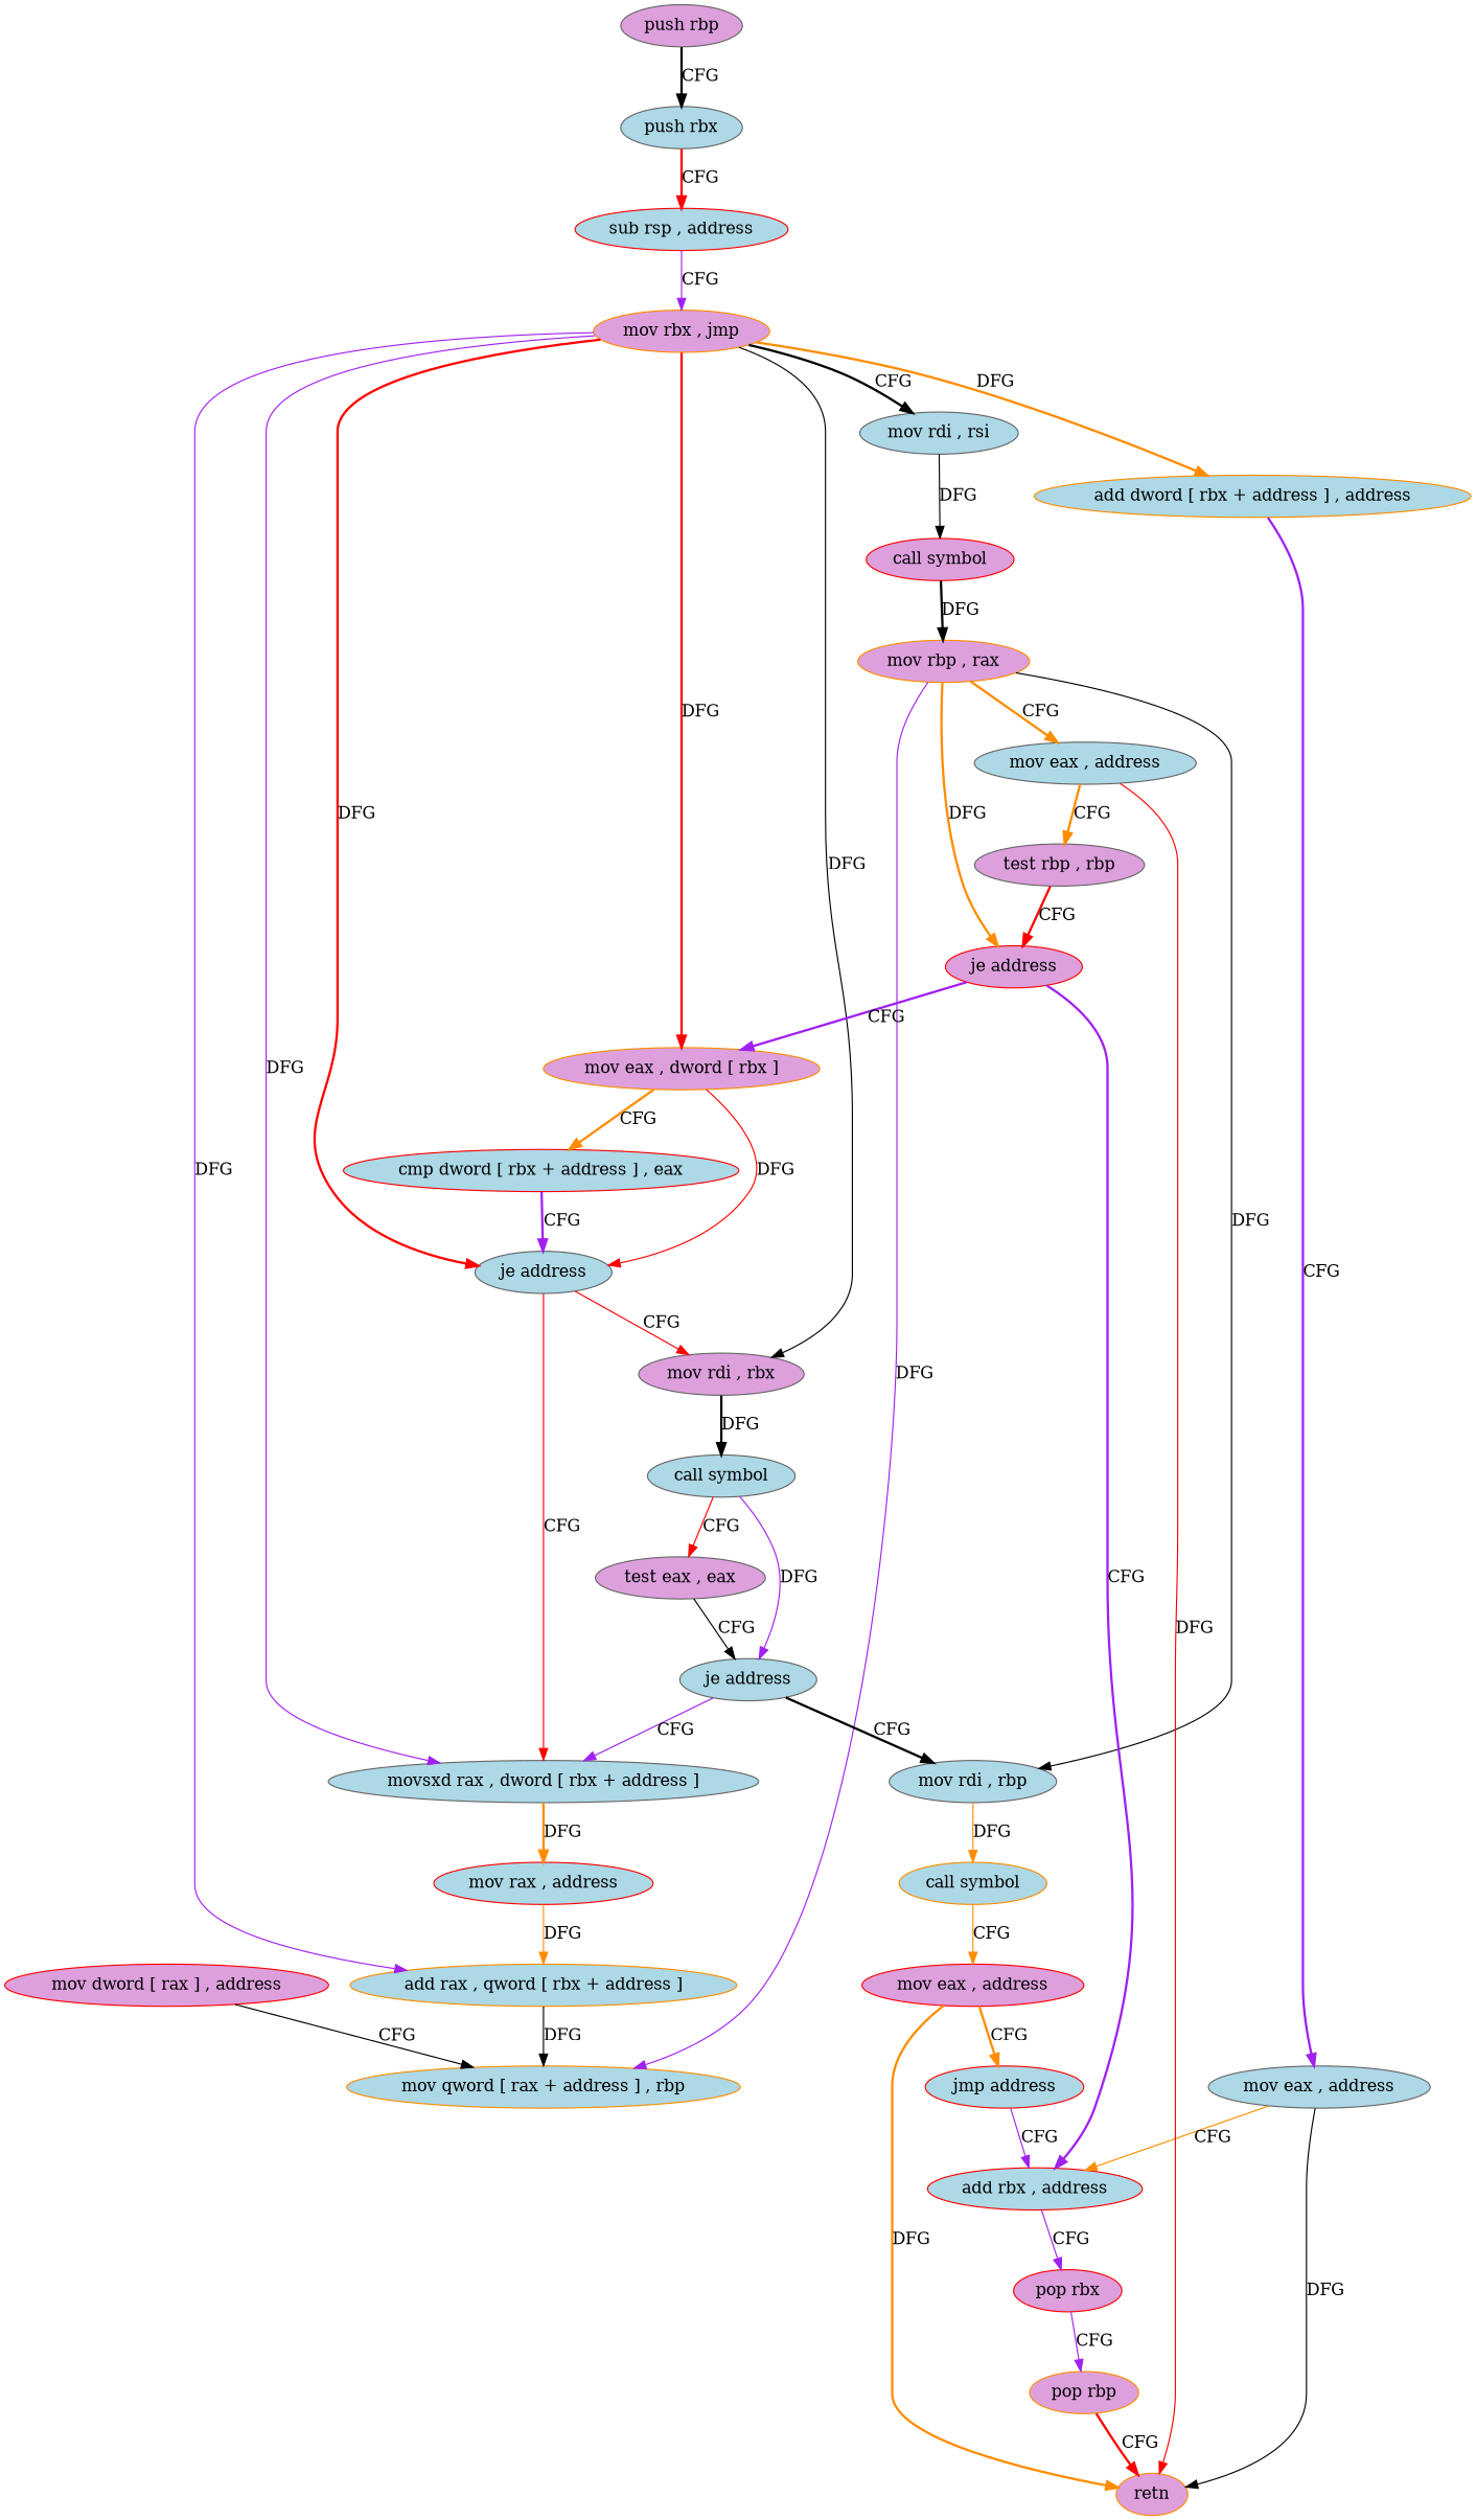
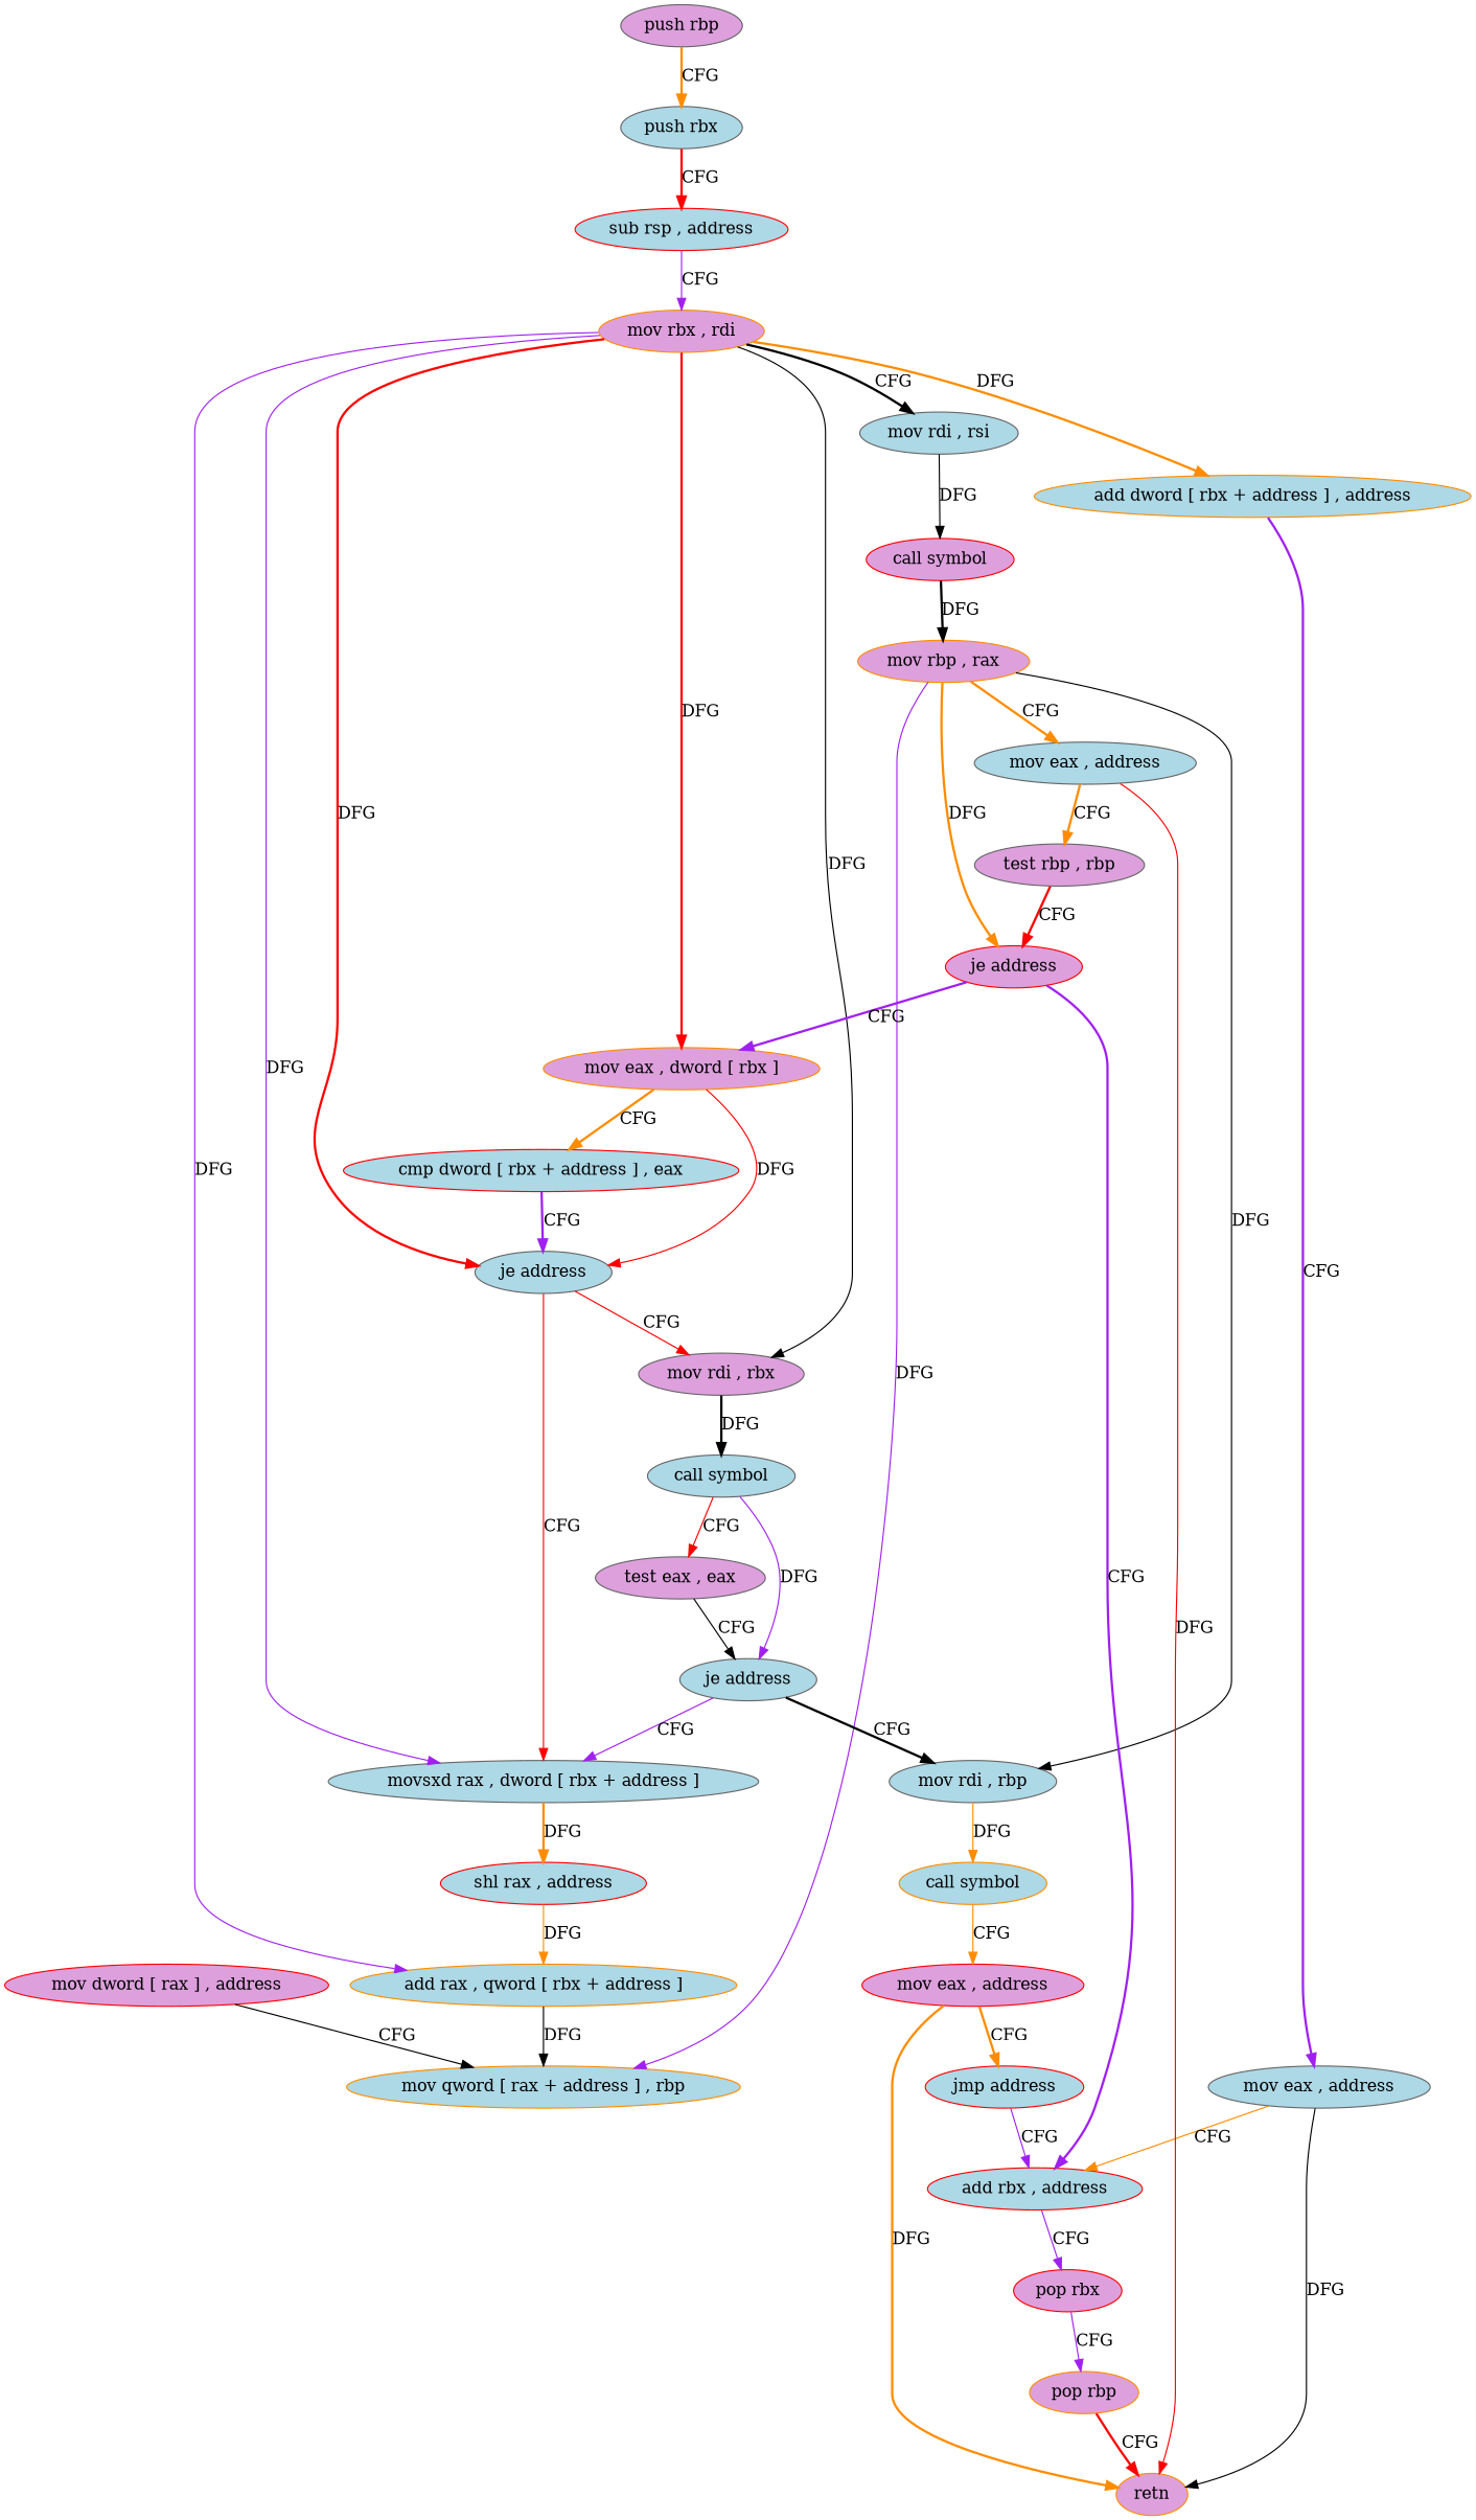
  digraph {
    node [color=gray40 fillcolor=lightblue style=filled]
    edge [color=purple style=solid]
    n1 [fillcolor=plum label="push rbp"]
    n2 [label="push rbx"]
    n3 [color=red label="sub rsp , address"]
-   n4 [color=darkorange fillcolor=plum label="mov rbx , jmp"]
+   n4 [color=darkorange fillcolor=plum label="mov rbx , rdi"]
    n5 [label="mov rdi , rsi"]
    n6 [color=darkorange fillcolor=plum label="mov eax , dword [ rbx ]"]
    n7 [label="je address"]
    n8 [fillcolor=plum label="mov rdi , rbx"]
    n9 [label="movsxd rax , dword [ rbx + address ]"]
    n10 [color=darkorange label="add rax , qword [ rbx + address ]"]
    n11 [color=darkorange label="add dword [ rbx + address ] , address"]
    n12 [color=red fillcolor=plum label="call symbol"]
    n13 [color=red label="cmp dword [ rbx + address ] , eax"]
    n14 [label="call symbol"]
-   n15 [color=red label="mov rax , address"]
+   n15 [color=red label="shl rax , address"]
    n16 [color=darkorange label="mov qword [ rax + address ] , rbp"]
    n17 [label="mov eax , address"]
    n18 [color=darkorange fillcolor=plum label="mov rbp , rax"]
    n19 [label="mov eax , address"]
    n20 [color=red fillcolor=plum label="je address"]
    n21 [label="mov rdi , rbp"]
    n22 [fillcolor=plum label="test rbp , rbp"]
    n23 [color=darkorange fillcolor=plum label=retn]
    n24 [color=red label="add rbx , address"]
    n25 [color=darkorange label="call symbol"]
    n26 [color=red fillcolor=plum label="pop rbx"]
    n27 [color=darkorange fillcolor=plum label="pop rbp"]
    n28 [fillcolor=plum label="test eax , eax"]
    n29 [label="je address"]
    n30 [color=red fillcolor=plum label="mov eax , address"]
    n31 [color=red fillcolor=plum label="mov dword [ rax ] , address"]
    n32 [color=red label="jmp address"]
-   n1 -> n2 [color=black label=CFG style=bold]
+   n1 -> n2 [color=darkorange label=CFG style=bold]
    n2 -> n3 [color=red label=CFG style=bold]
    n3 -> n4 [label=CFG]
    n4 -> n5 [color=black label=CFG style=bold]
    n4 -> n6 [color=red label=DFG style=bold]
    n4 -> n7 [color=red label=DFG style=bold]
    n4 -> n8 [color=black label=DFG]
    n4 -> n9 [label=DFG]
    n4 -> n10 [label=DFG]
    n4 -> n11 [color=darkorange label=DFG style=bold]
    n5 -> n12 [color=black label=DFG]
    n6 -> n7 [color=red label=DFG]
    n6 -> n13 [color=darkorange label=CFG style=bold]
    n7 -> n8 [color=red label=CFG]
    n7 -> n9 [color=red label=CFG]
    n8 -> n14 [color=black label=DFG style=bold]
    n9 -> n15 [color=darkorange label=DFG style=bold]
    n10 -> n16 [color=black label=DFG]
    n11 -> n17 [label=CFG style=bold]
    n12 -> n18 [color=black label=DFG style=bold]
    n13 -> n7 [label=CFG style=bold]
    n14 -> n28 [color=red label=CFG]
    n14 -> n29 [label=DFG]
    n15 -> n10 [color=darkorange label=DFG]
    n17 -> n23 [color=black label=DFG]
    n17 -> n24 [color=darkorange label=CFG]
    n18 -> n16 [label=DFG]
    n18 -> n19 [color=darkorange label=CFG style=bold]
    n18 -> n20 [color=darkorange label=DFG style=bold]
    n18 -> n21 [color=black label=DFG]
    n19 -> n22 [color=darkorange label=CFG style=bold]
    n19 -> n23 [color=red label=DFG]
    n20 -> n6 [label=CFG style=bold]
    n20 -> n24 [label=CFG style=bold]
    n21 -> n25 [color=darkorange label=DFG]
    n22 -> n20 [color=red label=CFG style=bold]
    n24 -> n26 [label=CFG]
    n25 -> n30 [color=darkorange label=CFG]
    n26 -> n27 [label=CFG]
    n27 -> n23 [color=red label=CFG style=bold]
    n28 -> n29 [color=black label=CFG]
    n29 -> n9 [label=CFG]
    n29 -> n21 [color=black label=CFG style=bold]
    n30 -> n23 [color=darkorange label=DFG style=bold]
    n30 -> n32 [color=darkorange label=CFG style=bold]
    n31 -> n16 [color=black label=CFG]
    n32 -> n24 [label=CFG]
  }
